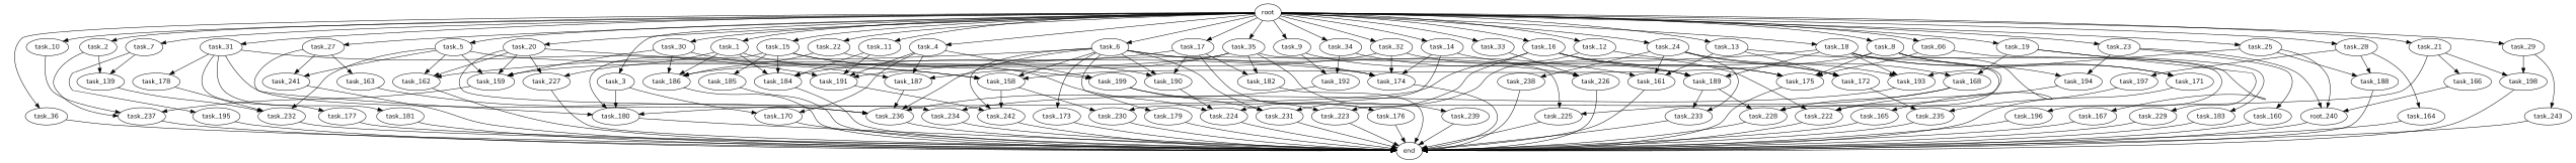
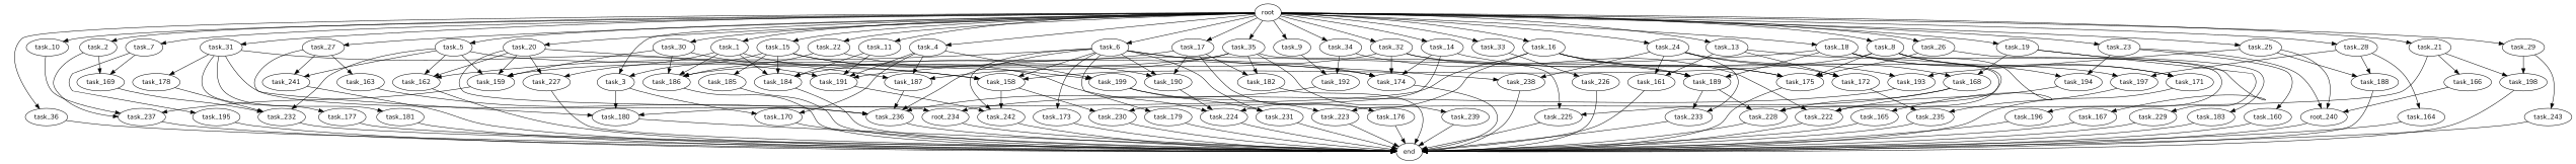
  digraph {
    fontname=Nunito
    node [fontname=Nunito]
    edge [fontname=Nunito]
    root
    task_1
    task_2
    task_3
    task_4
    task_5
    task_6
    task_7
    task_8
    task_9
    task_10
    task_11
-   task_12
    task_13
    task_14
    task_15
    task_16
    task_17
    task_18
    task_19
    task_20
    task_21
    task_22
    task_23
    task_24
    task_25
-   task_26 [label=task_66]
+   task_26
    task_27
    task_28
    task_29
    task_30
    task_31
    task_32
    task_33
    task_34
    task_35
    task_36
    task_158
    task_184
    task_186
    task_227
-   task_169 [label=task_139]
+   task_169
    task_237
    task_170
    task_180
    task_187
    task_191
    task_199
    task_159
    task_162
    task_174
    task_232
    task_241
    task_161
    task_173
    task_179
    task_190
    task_231
    task_236
    task_242
    task_195
    task_171
    task_175
    task_196
    task_228
    task_192
    task_226
    task_172
    task_222
    task_230
    task_185
    task_224
    task_189
    task_193
    task_176
    task_182
    task_165
    task_194
    task_168
    task_183
    task_229
-   task_234
+   task_234 [label=root_234]
    task_166
    task_198
    task_223
    task_160
    n87 [label=root_240]
    task_233
    task_238
    task_188
    task_167
    task_163
    task_164
    task_197
    task_243
    task_177
    task_178
    task_181
    task_225
    task_239
    end
    task_235
    root -> task_1
    root -> task_2
    root -> task_3
    root -> task_4
    root -> task_5
    root -> task_6
    root -> task_7
    root -> task_8
    root -> task_9
    root -> task_10
    root -> task_11
-   root -> task_12
    root -> task_13
    root -> task_14
    root -> task_15
    root -> task_16
    root -> task_17
    root -> task_18
    root -> task_19
    root -> task_20
    root -> task_21
    root -> task_22
    root -> task_23
    root -> task_24
    root -> task_25
    root -> task_26
    root -> task_27
    root -> task_28
    root -> task_29
    root -> task_30
    root -> task_31
    root -> task_32
    root -> task_33
    root -> task_34
    root -> task_35
    root -> task_36
    task_1 -> task_158
    task_1 -> task_184
    task_1 -> task_186
    task_1 -> task_227
    task_2 -> task_169
    task_2 -> task_237
    task_3 -> task_170
    task_3 -> task_180
    task_4 -> task_170
    task_4 -> task_187
    task_4 -> task_191
    task_4 -> task_199
    task_5 -> task_159
    task_5 -> task_162
    task_5 -> task_174
    task_5 -> task_232
    task_5 -> task_241
    task_6 -> task_158
    task_6 -> task_162
    task_6 -> task_174
-   task_6 -> task_161
+   task_6 -> task_238
    task_6 -> task_173
    task_6 -> task_179
    task_6 -> task_190
    task_6 -> task_231
    task_6 -> task_236
    task_6 -> task_242
    task_7 -> task_169
    task_7 -> task_195
    task_8 -> task_158
    task_8 -> task_171
    task_8 -> task_175
    task_8 -> task_196
    task_8 -> task_228
    task_9 -> task_192
-   task_9 -> task_226
    task_10 -> task_237
    task_11 -> task_184
    task_11 -> task_191
-   task_12 -> task_231
-   task_12 -> task_172
    task_13 -> task_161
    task_13 -> task_172
    task_13 -> task_222
    task_14 -> task_174
    task_14 -> task_175
    task_14 -> task_230
    task_15 -> task_184
-   task_15 -> task_180
+   task_15 -> task_3
    task_15 -> task_190
    task_15 -> task_185
    task_15 -> task_224
    task_16 -> task_180
    task_16 -> task_175
    task_16 -> task_224
    task_16 -> task_189
    task_16 -> task_193
    task_17 -> task_184
    task_17 -> task_190
    task_17 -> task_176
    task_17 -> task_182
    task_18 -> task_191
    task_18 -> task_171
    task_18 -> task_189
-   task_18 -> task_193
    task_18 -> task_165
    task_18 -> task_194
    task_19 -> task_168
    task_19 -> task_183
    task_19 -> task_229
    task_20 -> task_158
    task_20 -> task_227
    task_20 -> task_159
    task_20 -> task_162
    task_20 -> task_234
    task_21 -> task_166
    task_21 -> task_198
    task_21 -> task_223
    task_22 -> task_186
    task_22 -> task_199
    task_23 -> task_194
    task_23 -> task_160
    task_23 -> n87
    task_24 -> task_161
    task_24 -> task_172
    task_24 -> task_168
    task_24 -> task_233
    task_24 -> task_238
    task_25 -> task_193
    task_25 -> n87
    task_25 -> task_188
    task_26 -> task_175
    task_26 -> task_167
    task_27 -> task_180
    task_27 -> task_241
    task_27 -> task_163
    task_28 -> task_188
    task_28 -> task_164
    task_28 -> task_197
    task_29 -> task_198
    task_29 -> task_243
    task_30 -> task_186
    task_30 -> task_187
    task_30 -> task_159
    task_31 -> task_191
    task_31 -> task_236
    task_31 -> task_177
    task_31 -> task_178
    task_31 -> task_181
    task_32 -> task_186
    task_32 -> task_174
    task_32 -> task_222
+   task_32 -> task_197
    task_33 -> task_226
    task_34 -> task_192
    task_34 -> task_189
    task_35 -> task_187
    task_35 -> task_159
    task_35 -> task_182
    task_35 -> task_225
    task_35 -> task_239
    task_36 -> end
    task_158 -> task_242
    task_158 -> task_230
    task_184 -> end
    task_186 -> end
    task_227 -> end
    task_169 -> task_232
    task_237 -> end
    task_170 -> end
    task_180 -> end
    task_187 -> task_236
    task_191 -> task_242
    task_199 -> task_231
    task_199 -> task_223
    task_159 -> task_237
    task_162 -> end
    task_174 -> end
    task_232 -> end
    task_241 -> end
    task_161 -> end
    task_173 -> end
    task_179 -> end
    task_190 -> task_224
    task_231 -> end
    task_236 -> end
    task_242 -> end
    task_195 -> end
    task_171 -> end
    task_175 -> end
    task_196 -> end
    task_228 -> end
    task_192 -> task_236
    task_226 -> end
    task_172 -> task_235
    task_222 -> end
    task_230 -> end
    task_185 -> end
    task_224 -> end
    task_189 -> task_228
    task_189 -> task_233
    task_193 -> task_234
    task_176 -> end
    task_182 -> end
    task_165 -> end
    task_194 -> task_222
    task_168 -> task_228
    task_168 -> task_225
    task_183 -> end
    task_229 -> end
    task_234 -> end
    task_166 -> n87
    task_198 -> end
    task_223 -> end
    task_160 -> end
    n87 -> end
    task_233 -> end
    task_238 -> end
    task_188 -> end
    task_167 -> end
    task_163 -> task_236
    task_164 -> end
    task_197 -> task_235
    task_243 -> end
    task_177 -> end
    task_178 -> task_232
    task_181 -> end
    task_225 -> end
    task_239 -> end
    task_235 -> end
  }
